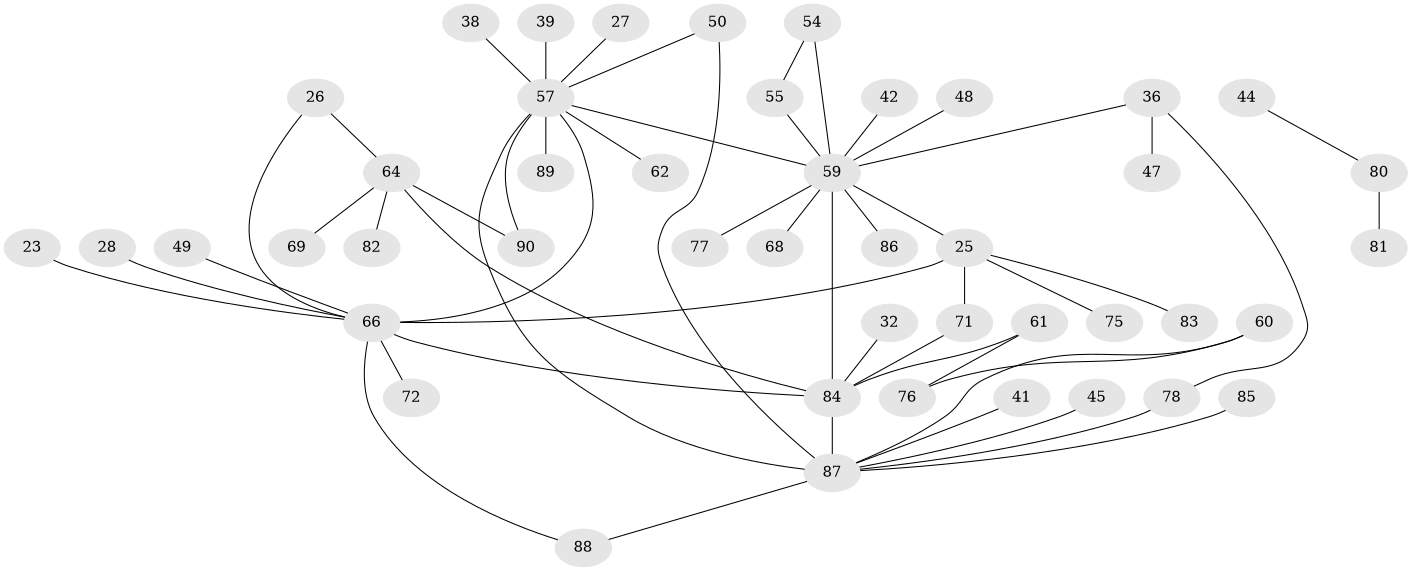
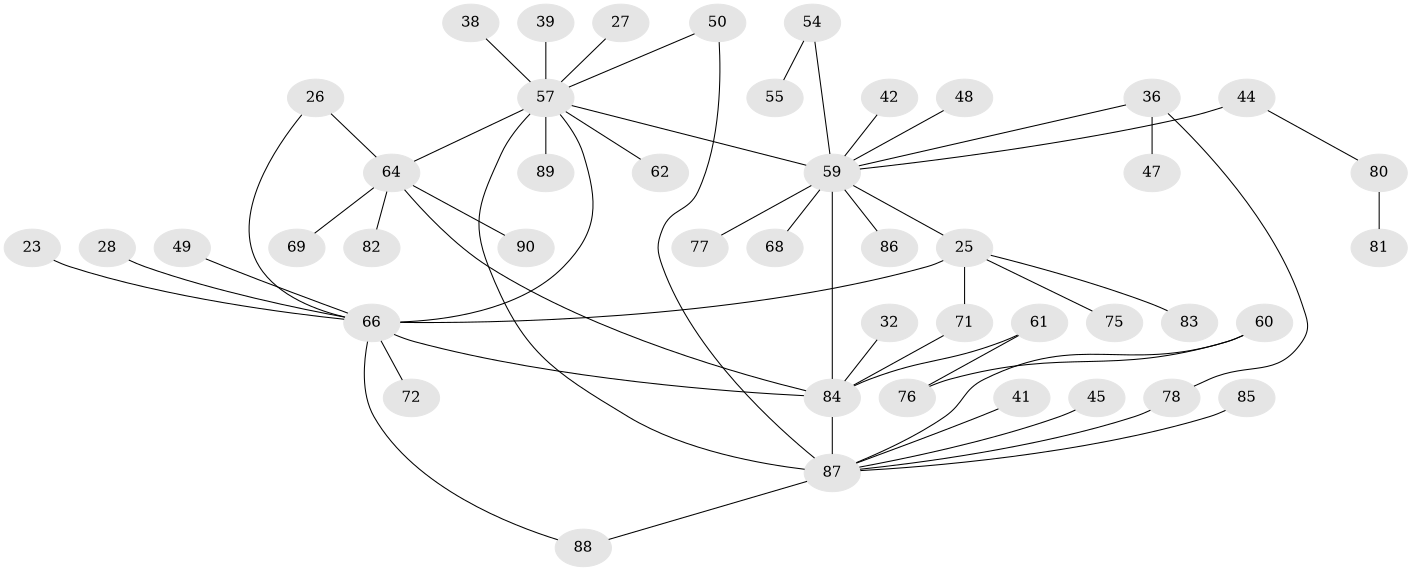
  graph {
    node [color=gray90 style=filled]
    66 [super="+4+25"]
    84 [super="+73+77+24+19+52"]
    72
    88 [super="+79"]
    23
    64 [super="+51+53+40"]
    69
    82
    90
    26
    57 [super="+1+18+43"]
    59 [super="+9+11+37"]
    87 [super="+70+74+16"]
    62 [super="+13"]
    89 [super="+35"]
    27
    28
    32
    36
    47
    78
    n22 [label=25 super="+63"]
    n23 [label=77]
    68
    86
    38
    39
    41
    42
    44
    80
    81
    45
    48
    49 [super="+21"]
    50 [super="+29"]
    54
    55
    71
    75
    83
    60
    76
    61
    85
    66 -- 84 [weight=2]
    66 -- 72
    66 -- 88
    84 -- 87
    23 -- 66
    64 -- 84 [weight=2]
    64 -- 69
    64 -- 82
    64 -- 90
    26 -- 66
    26 -- 64
    57 -- 66 [weight=2]
-   57 -- 90 [weight=2]
+   57 -- 64 [weight=2]
    57 -- 59 [weight=2]
    57 -- 87 [weight=2]
    57 -- 62
    57 -- 89
    59 -- 84 [weight=4]
    59 -- n22
    59 -- n23
    59 -- 68
    59 -- 86
    87 -- 88
    27 -- 57
    28 -- 66
    32 -- 84
    36 -- 59
    36 -- 47
    36 -- 78
    78 -- 87
    n22 -- 66
    n22 -- 71
    n22 -- 75
    n22 -- 83
    38 -- 57
    39 -- 57
    41 -- 87
    42 -- 59
-   55 -- 59
+   44 -- 59
    44 -- 80
    80 -- 81
    45 -- 87
    48 -- 59
    49 -- 66
    50 -- 57
    50 -- 87 [weight=2]
    54 -- 59
    54 -- 55
    71 -- 84
    60 -- 87
    60 -- 76
    61 -- 84
    61 -- 76
    85 -- 87
  }
